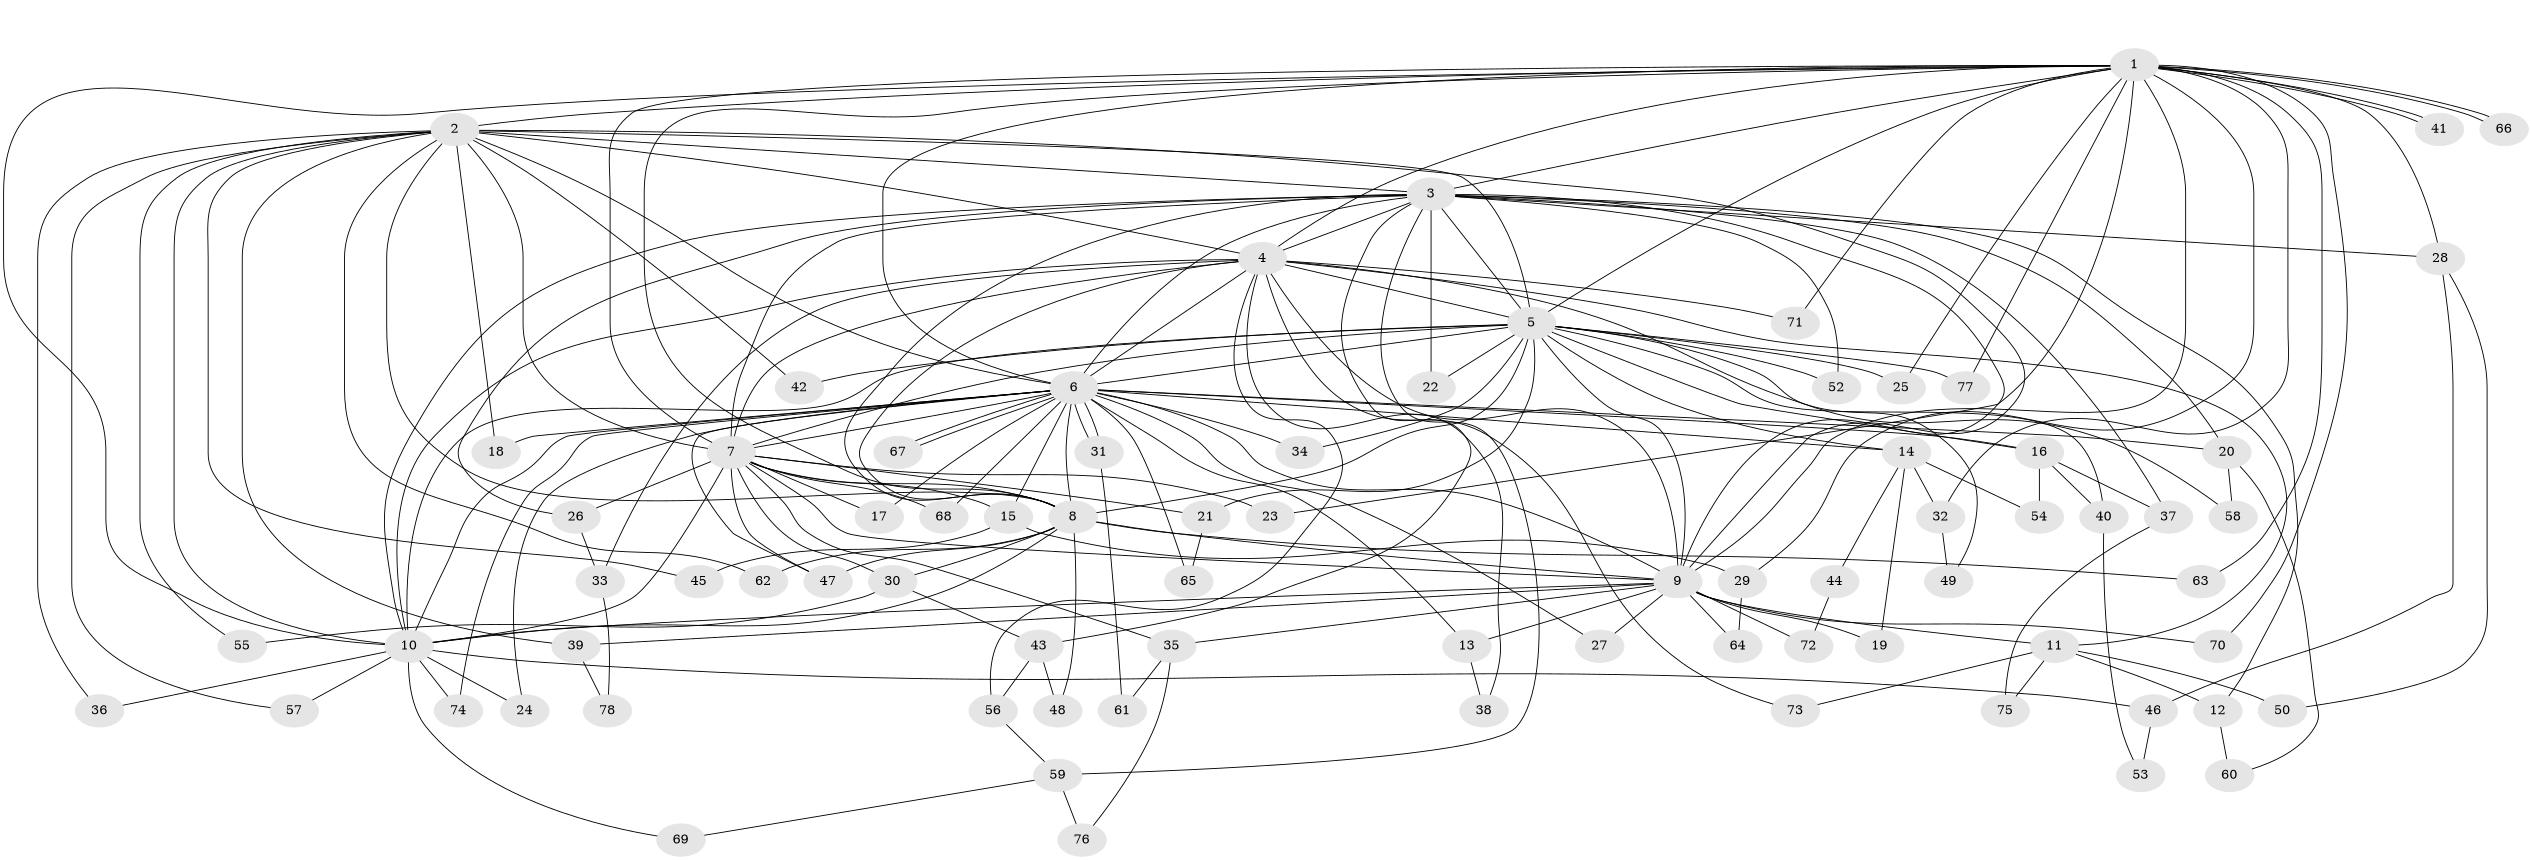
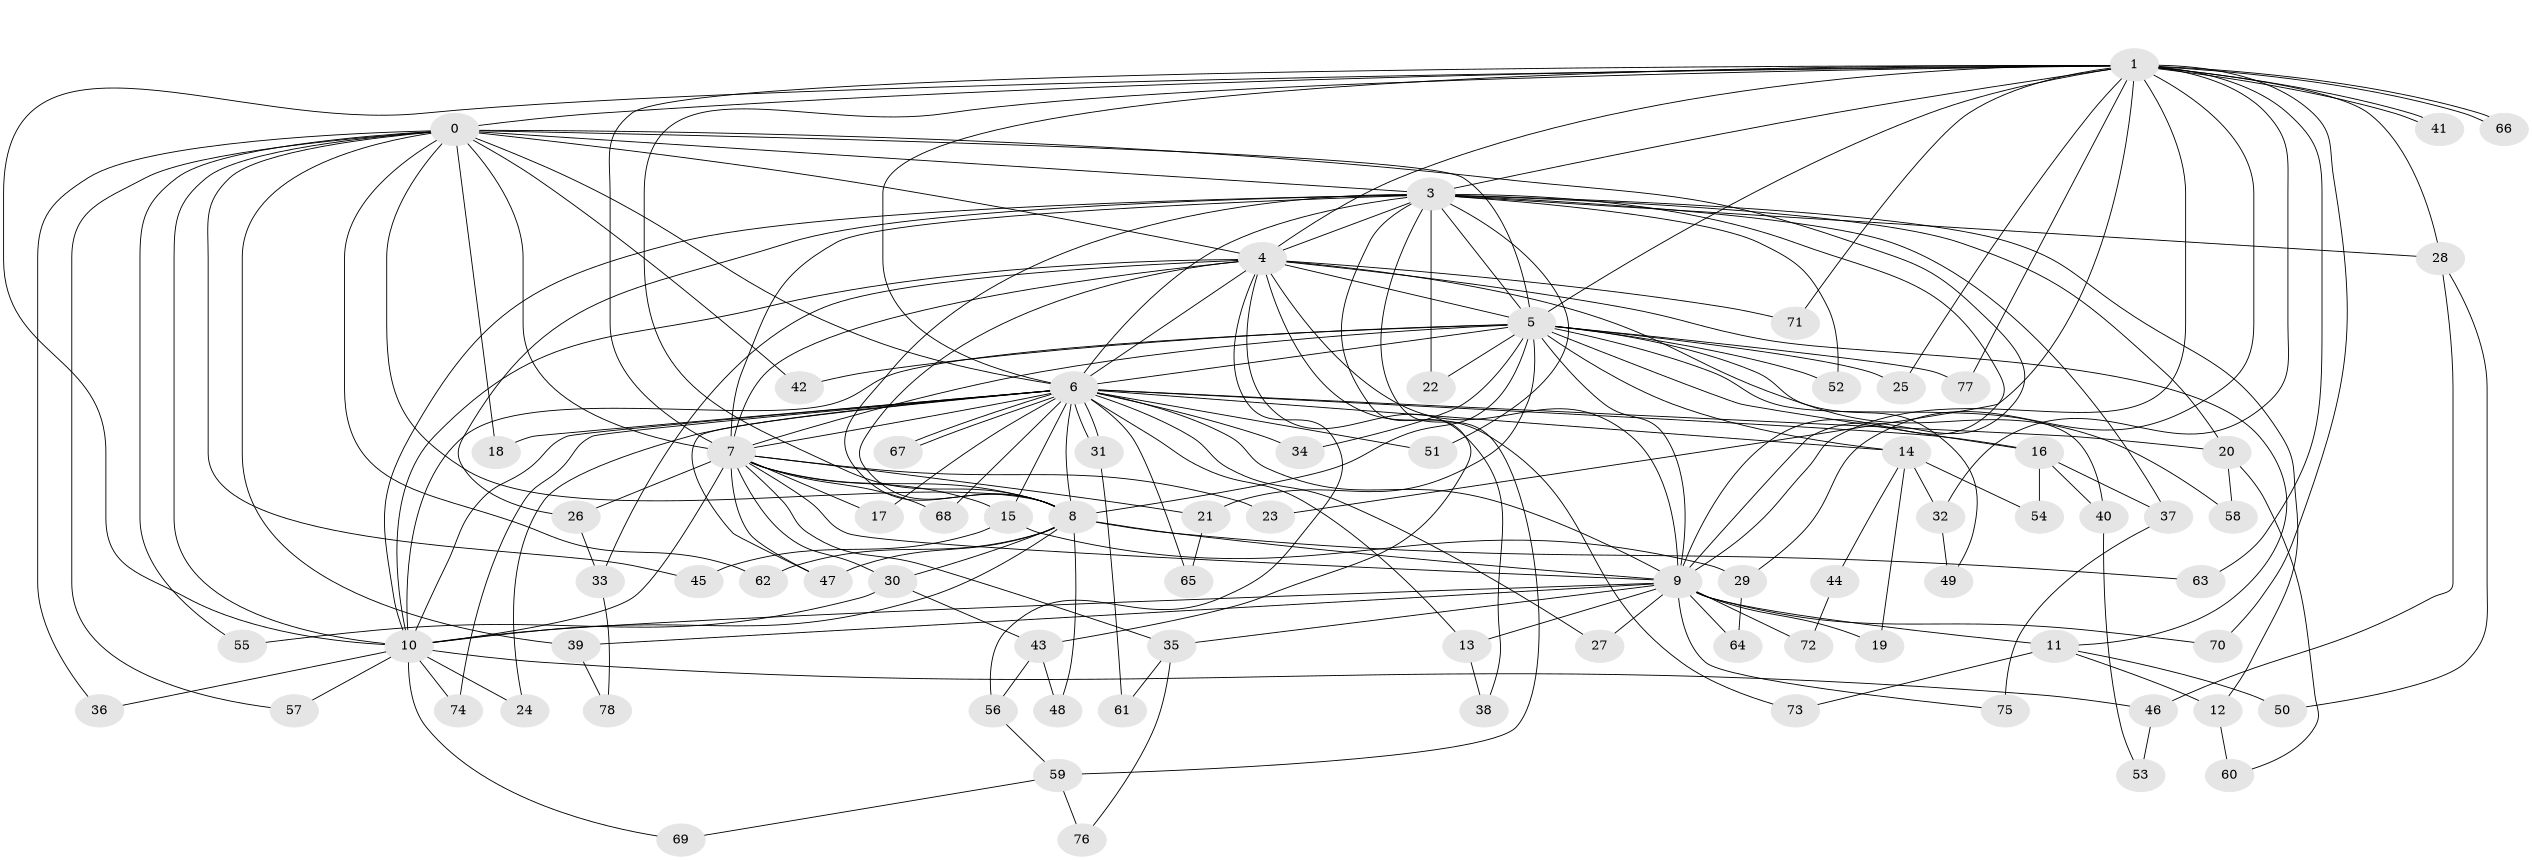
  graph {
    node [color=gray90 style=filled]
    1
-   2
+   2 [label=0]
    3
    4
    5
    6
    7
    8
    9
    10
    23
    25
    28
    29
    32
    41
    63
    66
    70
    71
    77
    18
    36
    39
    42
    45
    55
    57
    62
    12
    20
    22
    26
    37
    43
+   51
    52
    59
    11
    33
    38
    49
    56
    73
    14
    16
    21
    34
    40
    58
    13
    15
    17
    24
    27
    31
    65
    67
    68
    74
    47
    30
    35
    48
    19
    64
    72
    75
    46
    69
    50
    78
    60
    76
    44
    54
    53
    61
    1 -- 2
    1 -- 3
    1 -- 4
    1 -- 5
    1 -- 6
    1 -- 7
    1 -- 8
    1 -- 9
    1 -- 10
    1 -- 23
    1 -- 25
    1 -- 28
    1 -- 29
    1 -- 32
    1 -- 41
    1 -- 41
    1 -- 63
    1 -- 66
    1 -- 66
    1 -- 70
    1 -- 71
    1 -- 77
    2 -- 3
    2 -- 4
    2 -- 5
    2 -- 6
    2 -- 7
    2 -- 8
    2 -- 9
    2 -- 10
    2 -- 18
    2 -- 36
    2 -- 39
    2 -- 42
    2 -- 45
    2 -- 55
    2 -- 57
    2 -- 62
    3 -- 4
    3 -- 5
    3 -- 6
    3 -- 7
    3 -- 8
    3 -- 9
    3 -- 10
    3 -- 28
    3 -- 12
    3 -- 20
    3 -- 22
    3 -- 26
    3 -- 37
    3 -- 43
+   3 -- 51
    3 -- 52
    3 -- 59
    4 -- 5
    4 -- 6
    4 -- 7
    4 -- 8
    4 -- 9
    4 -- 10
    4 -- 71
    4 -- 11
    4 -- 33
    4 -- 38
    4 -- 49
    4 -- 56
    4 -- 73
    5 -- 6
    5 -- 7
    5 -- 8
    5 -- 9
    5 -- 10
    5 -- 25
    5 -- 77
    5 -- 42
    5 -- 22
    5 -- 52
    5 -- 14
    5 -- 16
    5 -- 21
    5 -- 34
    5 -- 40
    5 -- 58
    6 -- 7
    6 -- 8
    6 -- 9
    6 -- 10
    6 -- 18
    6 -- 20
+   6 -- 51
    6 -- 14
    6 -- 16
    6 -- 34
    6 -- 13
    6 -- 15
    6 -- 17
    6 -- 24
    6 -- 27
    6 -- 31
    6 -- 31
    6 -- 65
    6 -- 67
    6 -- 67
    6 -- 68
    6 -- 74
    6 -- 47
    7 -- 8
    7 -- 9
    7 -- 10
    7 -- 23
    7 -- 26
    7 -- 21
    7 -- 15
    7 -- 17
    7 -- 68
    7 -- 47
    7 -- 30
    7 -- 35
    8 -- 9
    8 -- 10
    8 -- 63
    8 -- 62
    8 -- 47
    8 -- 30
    8 -- 48
    9 -- 10
    9 -- 70
    9 -- 39
    9 -- 11
    9 -- 13
    9 -- 27
    9 -- 35
    9 -- 19
    9 -- 64
    9 -- 72
-   11 -- 75
+   9 -- 75
    10 -- 36
    10 -- 57
    10 -- 24
    10 -- 74
    10 -- 46
    10 -- 69
    28 -- 46
    28 -- 50
    29 -- 64
    32 -- 49
    39 -- 78
    12 -- 60
    20 -- 58
    20 -- 60
    26 -- 33
    37 -- 75
    43 -- 56
    43 -- 48
    59 -- 69
    59 -- 76
    11 -- 12
    11 -- 73
    11 -- 50
    33 -- 78
    56 -- 59
    14 -- 32
    14 -- 19
    14 -- 44
    14 -- 54
    16 -- 37
    16 -- 40
    16 -- 54
    21 -- 65
    40 -- 53
    13 -- 38
    15 -- 29
    15 -- 45
    31 -- 61
    30 -- 55
    30 -- 43
    35 -- 76
    35 -- 61
    46 -- 53
    44 -- 72
  }
